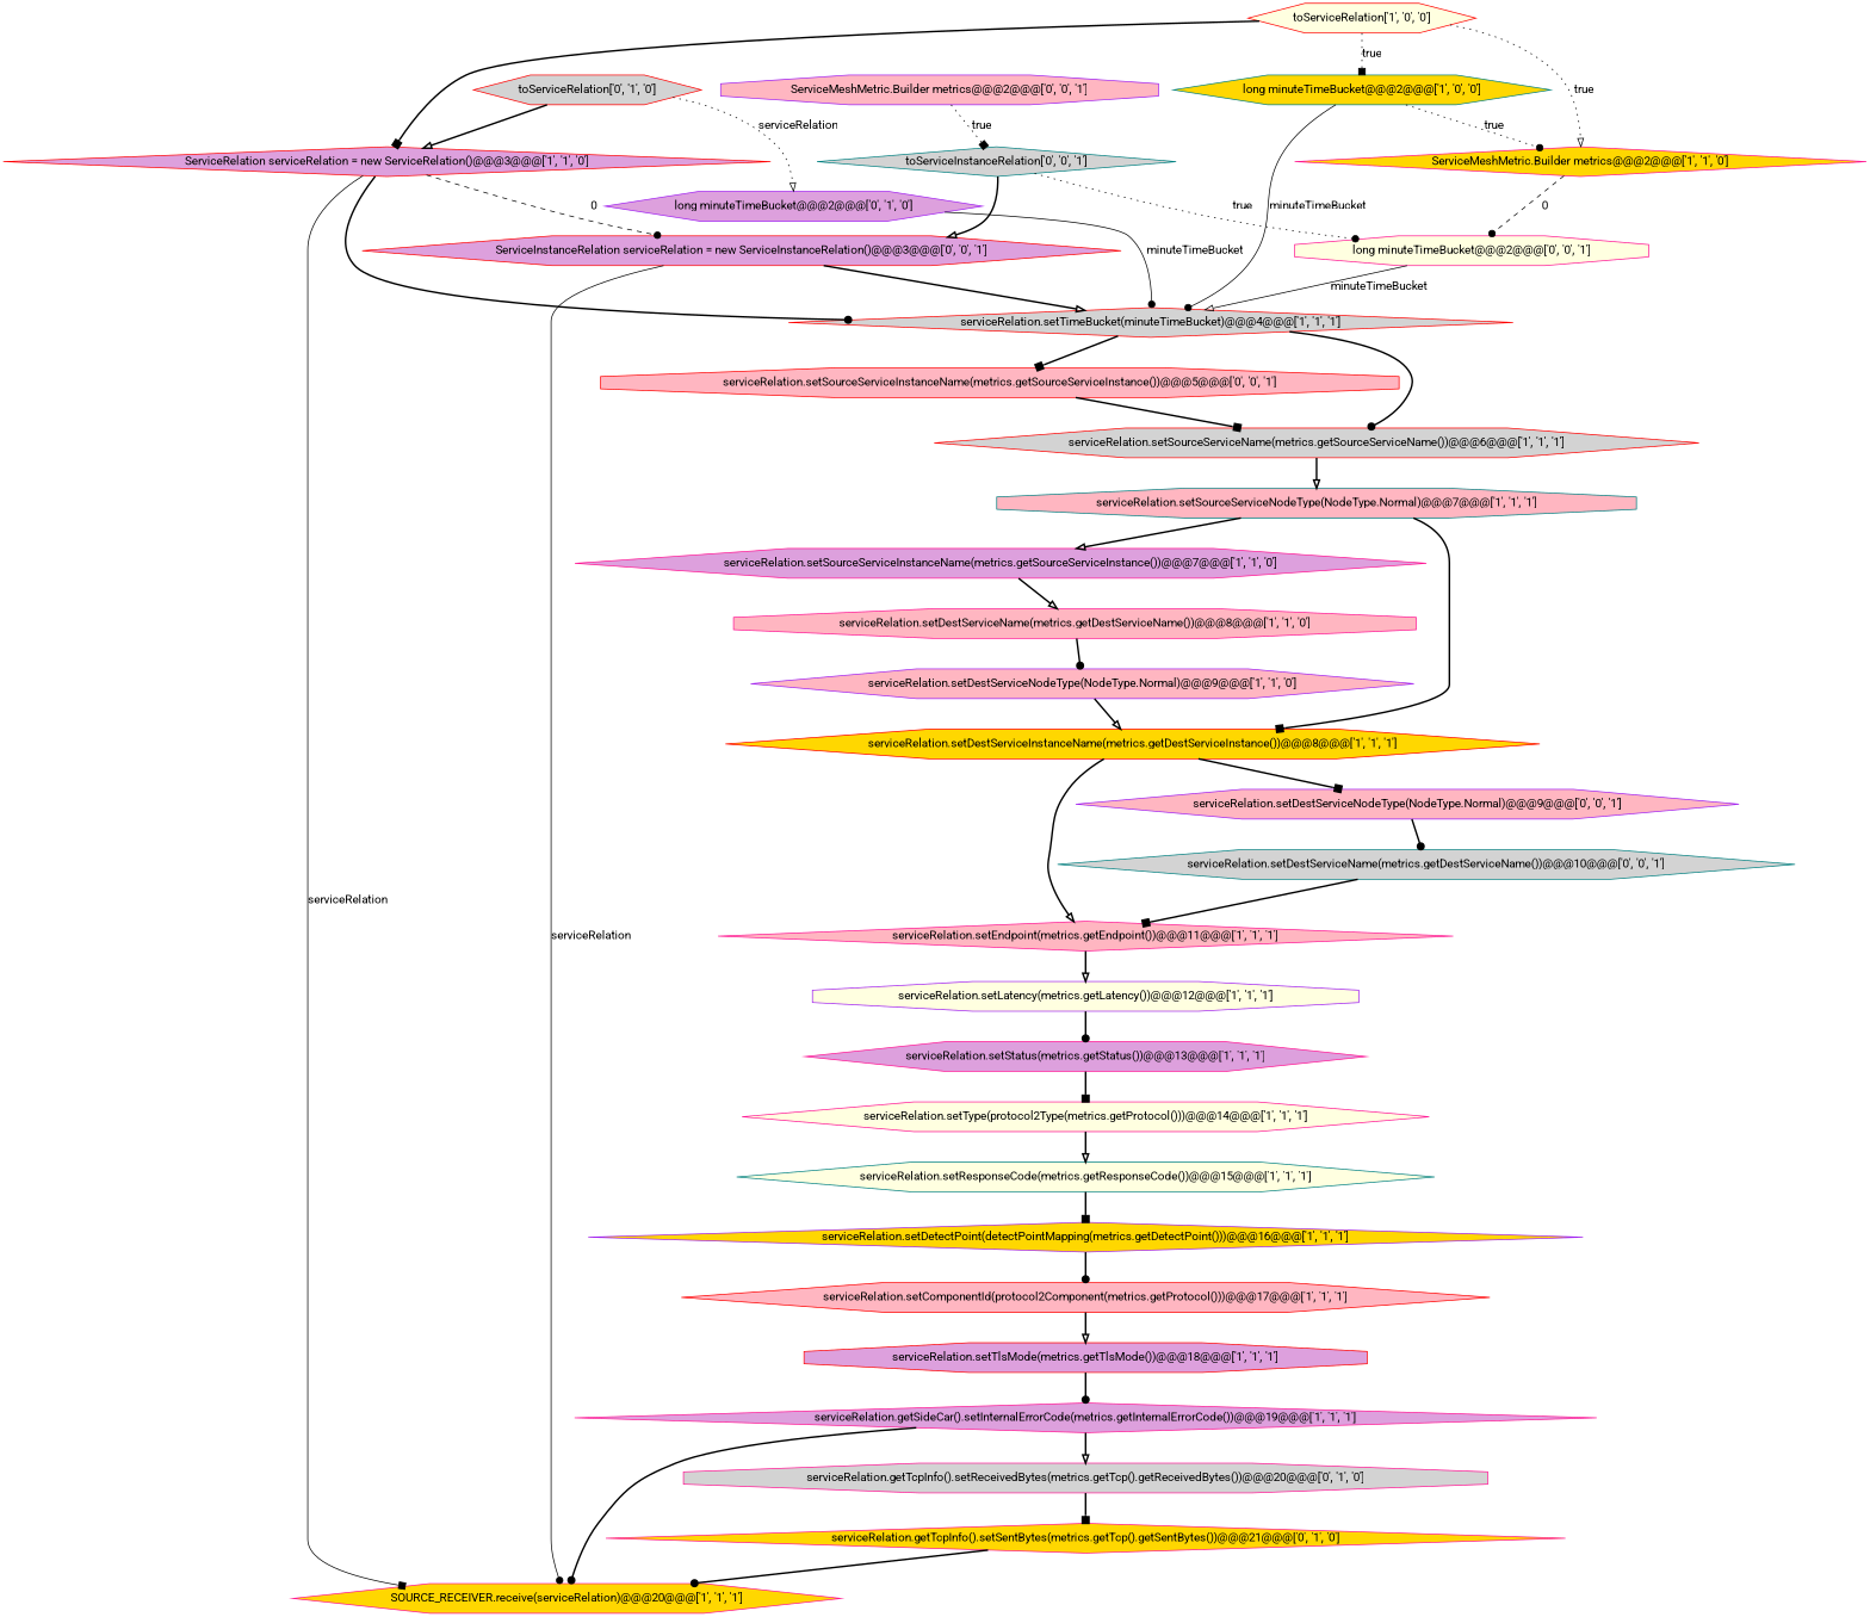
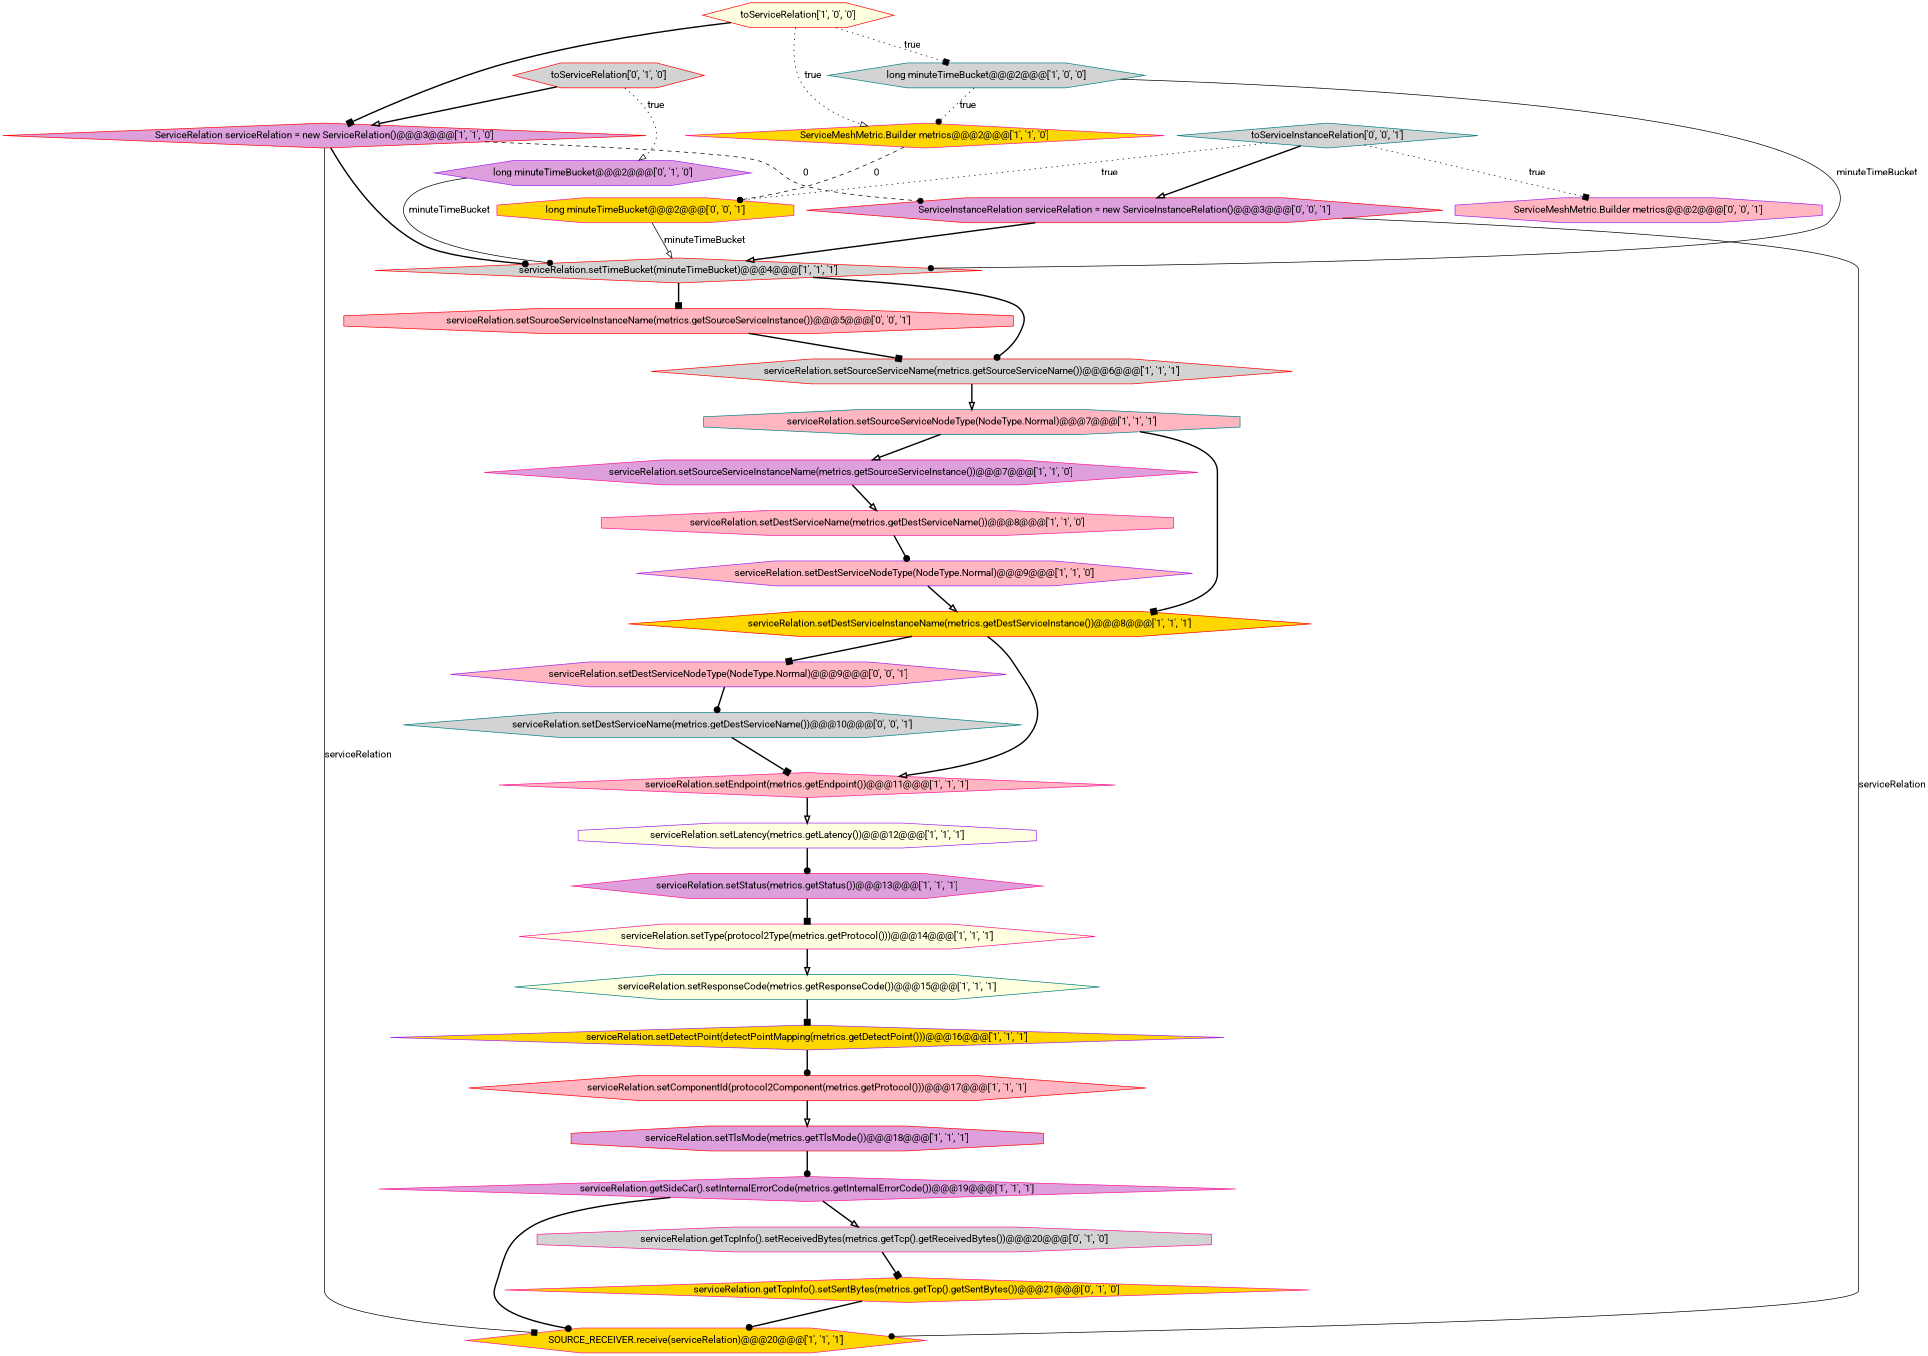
  digraph {
    fontname=Roboto
    node [color=deeppink fillcolor=lightpink fontname=Roboto shape=hexagon style=filled]
    edge [arrowhead=dot fontname=Roboto style=bold]
    n1 [color=teal label="serviceRelation.setSourceServiceNodeType(NodeType.Normal)@@@7@@@['1', '1', '1']" shape=octagon]
    n2 [fillcolor=plum label="serviceRelation.setSourceServiceInstanceName(metrics.getSourceServiceInstance())@@@7@@@['1', '1', '0']"]
    n3 [color=red fillcolor=gold label="serviceRelation.setDestServiceInstanceName(metrics.getDestServiceInstance())@@@8@@@['1', '1', '1']"]
    n4 [label="serviceRelation.setDestServiceName(metrics.getDestServiceName())@@@8@@@['1', '1', '0']" shape=octagon]
    n5 [label="serviceRelation.setEndpoint(metrics.getEndpoint())@@@11@@@['1', '1', '1']" shape=diamond]
    n6 [color=purple label="serviceRelation.setDestServiceNodeType(NodeType.Normal)@@@9@@@['0', '0', '1']"]
    n7 [color=purple fillcolor=plum label="long minuteTimeBucket@@@2@@@['0', '1', '0']"]
    n8 [color=red fillcolor=lightgrey label="serviceRelation.setTimeBucket(minuteTimeBucket)@@@4@@@['1', '1', '1']" shape=diamond]
    n9 [color=red label="serviceRelation.setSourceServiceInstanceName(metrics.getSourceServiceInstance())@@@5@@@['0', '0', '1']" shape=octagon]
    n10 [color=red fillcolor=lightgrey label="serviceRelation.setSourceServiceName(metrics.getSourceServiceName())@@@6@@@['1', '1', '1']"]
    n11 [color=purple label="ServiceMeshMetric.Builder metrics@@@2@@@['0', '0', '1']" shape=octagon]
    n12 [color=purple fillcolor=gold label="serviceRelation.setDetectPoint(detectPointMapping(metrics.getDetectPoint()))@@@16@@@['1', '1', '1']" shape=diamond]
    n13 [color=red label="serviceRelation.setComponentId(protocol2Component(metrics.getProtocol()))@@@17@@@['1', '1', '1']"]
    n14 [color=red fillcolor=plum label="serviceRelation.setTlsMode(metrics.getTlsMode())@@@18@@@['1', '1', '1']" shape=octagon]
    n15 [color=red fillcolor=plum label="ServiceRelation serviceRelation = new ServiceRelation()@@@3@@@['1', '1', '0']" shape=diamond]
    n16 [color=red fillcolor=plum label="ServiceInstanceRelation serviceRelation = new ServiceInstanceRelation()@@@3@@@['0', '0', '1']"]
    n17 [fillcolor=gold label="SOURCE_RECEIVER.receive(serviceRelation)@@@20@@@['1', '1', '1']"]
    n18 [fillcolor=gold label="serviceRelation.getTcpInfo().setSentBytes(metrics.getTcp().getSentBytes())@@@21@@@['0', '1', '0']" shape=diamond]
-   n19 [color=teal fillcolor=gold label="long minuteTimeBucket@@@2@@@['1', '0', '0']"]
+   n19 [color=teal fillcolor=lightgrey label="long minuteTimeBucket@@@2@@@['1', '0', '0']"]
    n20 [fillcolor=gold label="ServiceMeshMetric.Builder metrics@@@2@@@['1', '1', '0']" shape=diamond]
    n21 [fillcolor=lightgrey label="serviceRelation.getTcpInfo().setReceivedBytes(metrics.getTcp().getReceivedBytes())@@@20@@@['0', '1', '0']" shape=octagon]
    n22 [color=teal fillcolor=lightgrey label="serviceRelation.setDestServiceName(metrics.getDestServiceName())@@@10@@@['0', '0', '1']"]
    n23 [color=purple fillcolor=lightyellow label="serviceRelation.setLatency(metrics.getLatency())@@@12@@@['1', '1', '1']" shape=octagon]
-   n24 [fillcolor=lightyellow label="long minuteTimeBucket@@@2@@@['0', '0', '1']" shape=octagon]
+   n24 [fillcolor=gold label="long minuteTimeBucket@@@2@@@['0', '0', '1']" shape=octagon]
    n25 [fillcolor=plum label="serviceRelation.setStatus(metrics.getStatus())@@@13@@@['1', '1', '1']"]
    n26 [fillcolor=lightyellow label="serviceRelation.setType(protocol2Type(metrics.getProtocol()))@@@14@@@['1', '1', '1']"]
    n27 [color=purple label="serviceRelation.setDestServiceNodeType(NodeType.Normal)@@@9@@@['1', '1', '0']"]
    n28 [color=red fillcolor=lightgrey label="toServiceRelation['0', '1', '0']"]
    n29 [color=red fillcolor=lightyellow label="toServiceRelation['1', '0', '0']"]
    n30 [fillcolor=plum label="serviceRelation.getSideCar().setInternalErrorCode(metrics.getInternalErrorCode())@@@19@@@['1', '1', '1']" shape=diamond]
    n31 [color=teal fillcolor=lightyellow label="serviceRelation.setResponseCode(metrics.getResponseCode())@@@15@@@['1', '1', '1']"]
    n32 [color=teal fillcolor=lightgrey label="toServiceInstanceRelation['0', '0', '1']" shape=diamond]
    n1 -> n2 [arrowhead=onormal]
    n1 -> n3 [arrowhead=box]
    n2 -> n4 [arrowhead=onormal]
    n3 -> n5 [arrowhead=onormal]
    n3 -> n6 [arrowhead=box]
    n4 -> n27
    n5 -> n23 [arrowhead=onormal]
    n6 -> n22
    n7 -> n8 [label=minuteTimeBucket style=solid]
    n8 -> n9 [arrowhead=box]
    n8 -> n10
    n9 -> n10 [arrowhead=box]
    n10 -> n1 [arrowhead=onormal]
    n12 -> n13
    n13 -> n14 [arrowhead=onormal]
    n14 -> n30
    n15 -> n8
    n15 -> n16 [label=0 style=dashed]
    n15 -> n17 [arrowhead=box label=serviceRelation style=solid]
    n16 -> n8 [arrowhead=onormal]
    n16 -> n17 [label=serviceRelation style=solid]
    n18 -> n17
    n19 -> n8 [label=minuteTimeBucket style=solid]
    n19 -> n20 [label=true style=dotted]
    n20 -> n24 [label=0 style=dashed]
    n21 -> n18 [arrowhead=box]
    n22 -> n5 [arrowhead=box]
    n23 -> n25
    n24 -> n8 [arrowhead=onormal label=minuteTimeBucket style=solid]
    n25 -> n26 [arrowhead=box]
    n26 -> n31 [arrowhead=onormal]
    n27 -> n3 [arrowhead=onormal]
-   n28 -> n7 [arrowhead=onormal label=serviceRelation style=dotted]
+   n28 -> n7 [arrowhead=onormal label=true style=dotted]
    n28 -> n15 [arrowhead=onormal]
    n29 -> n15 [arrowhead=box]
    n29 -> n19 [arrowhead=box label=true style=dotted]
    n29 -> n20 [arrowhead=onormal label=true style=dotted]
    n30 -> n17
    n30 -> n21 [arrowhead=onormal]
    n31 -> n12 [arrowhead=box]
-   n11 -> n32 [arrowhead=box label=true style=dotted]
+   n32 -> n11 [arrowhead=box label=true style=dotted]
    n32 -> n16 [arrowhead=onormal]
    n32 -> n24 [label=true style=dotted]
  }
